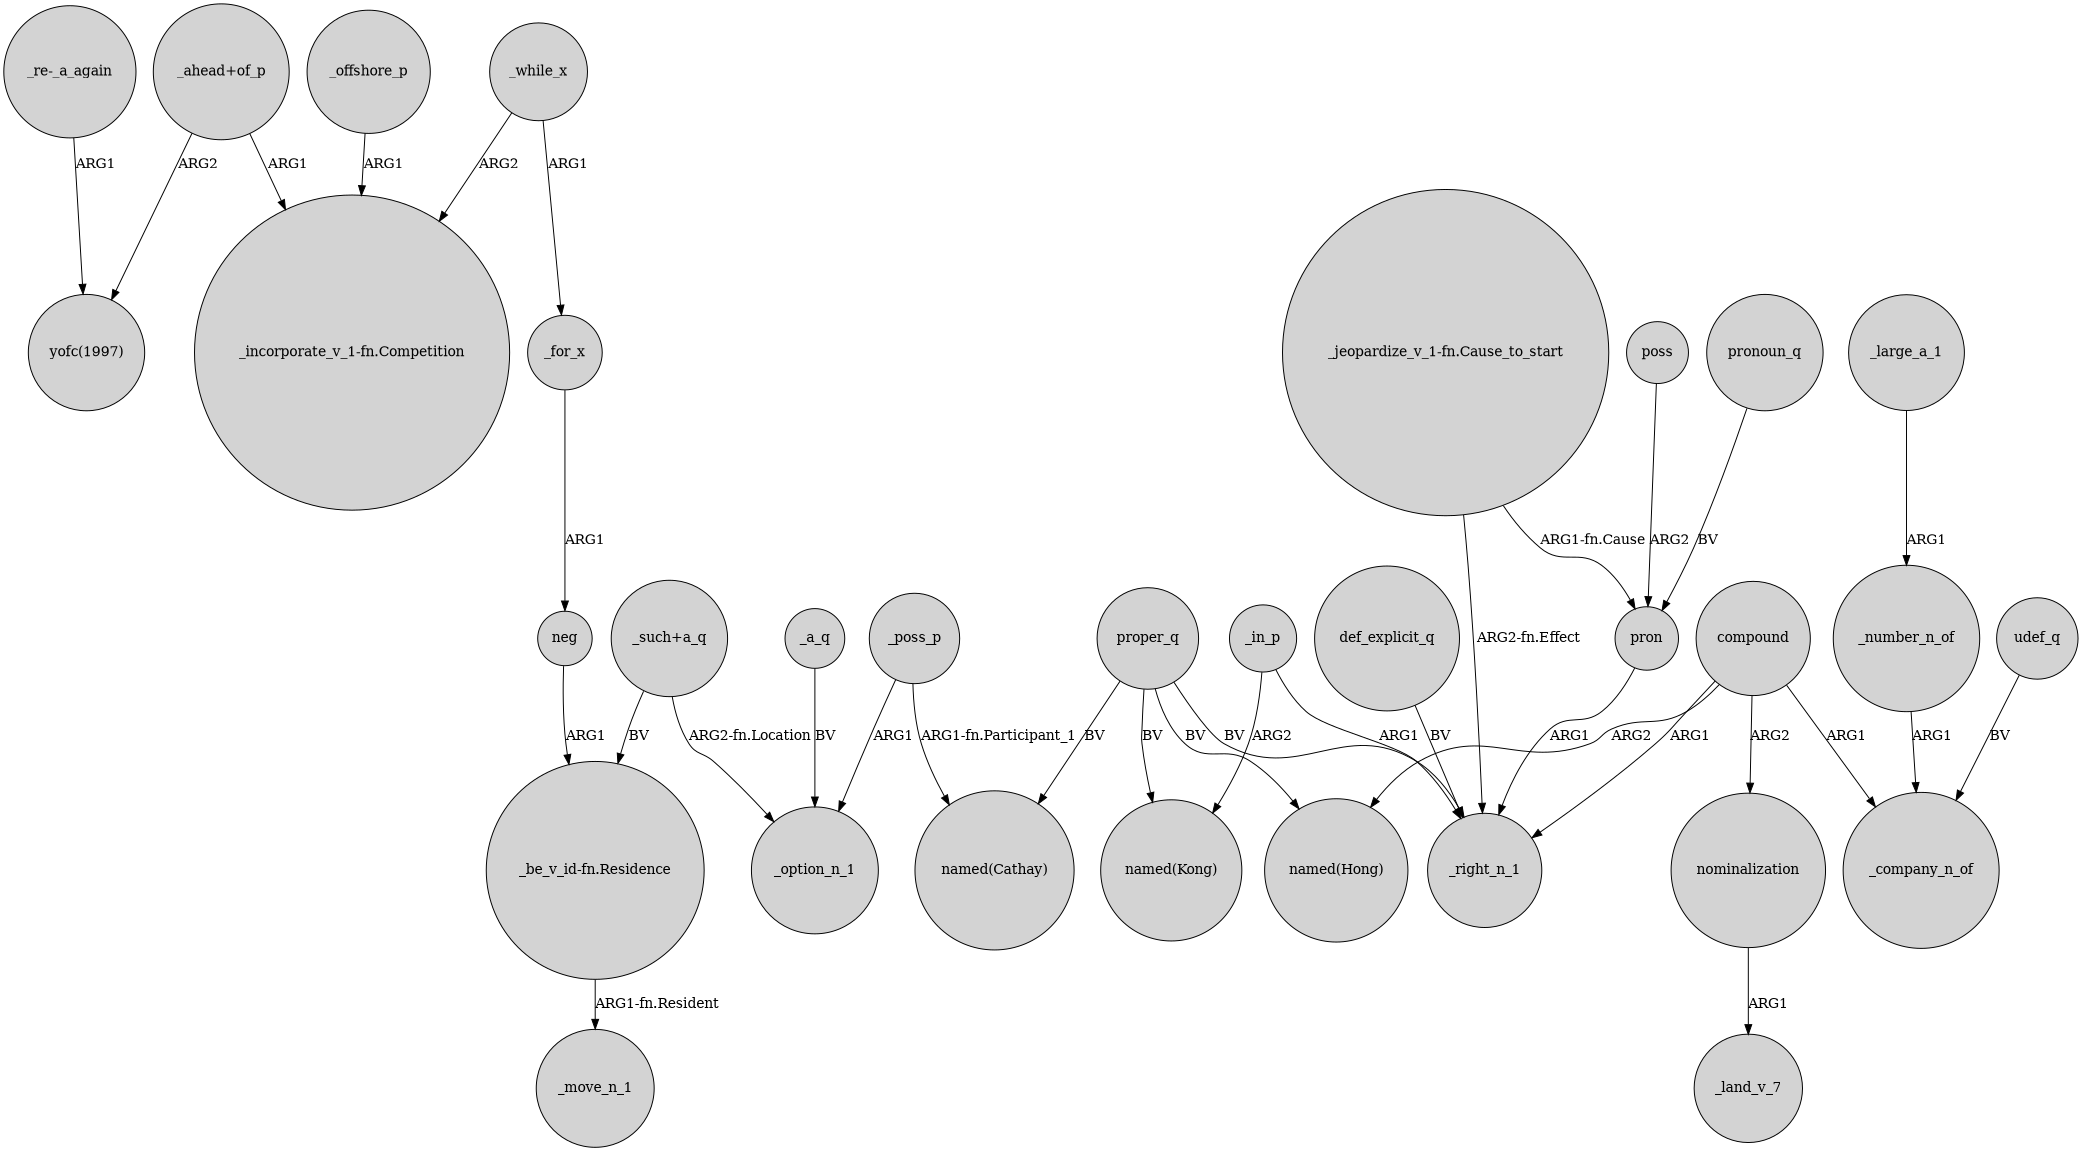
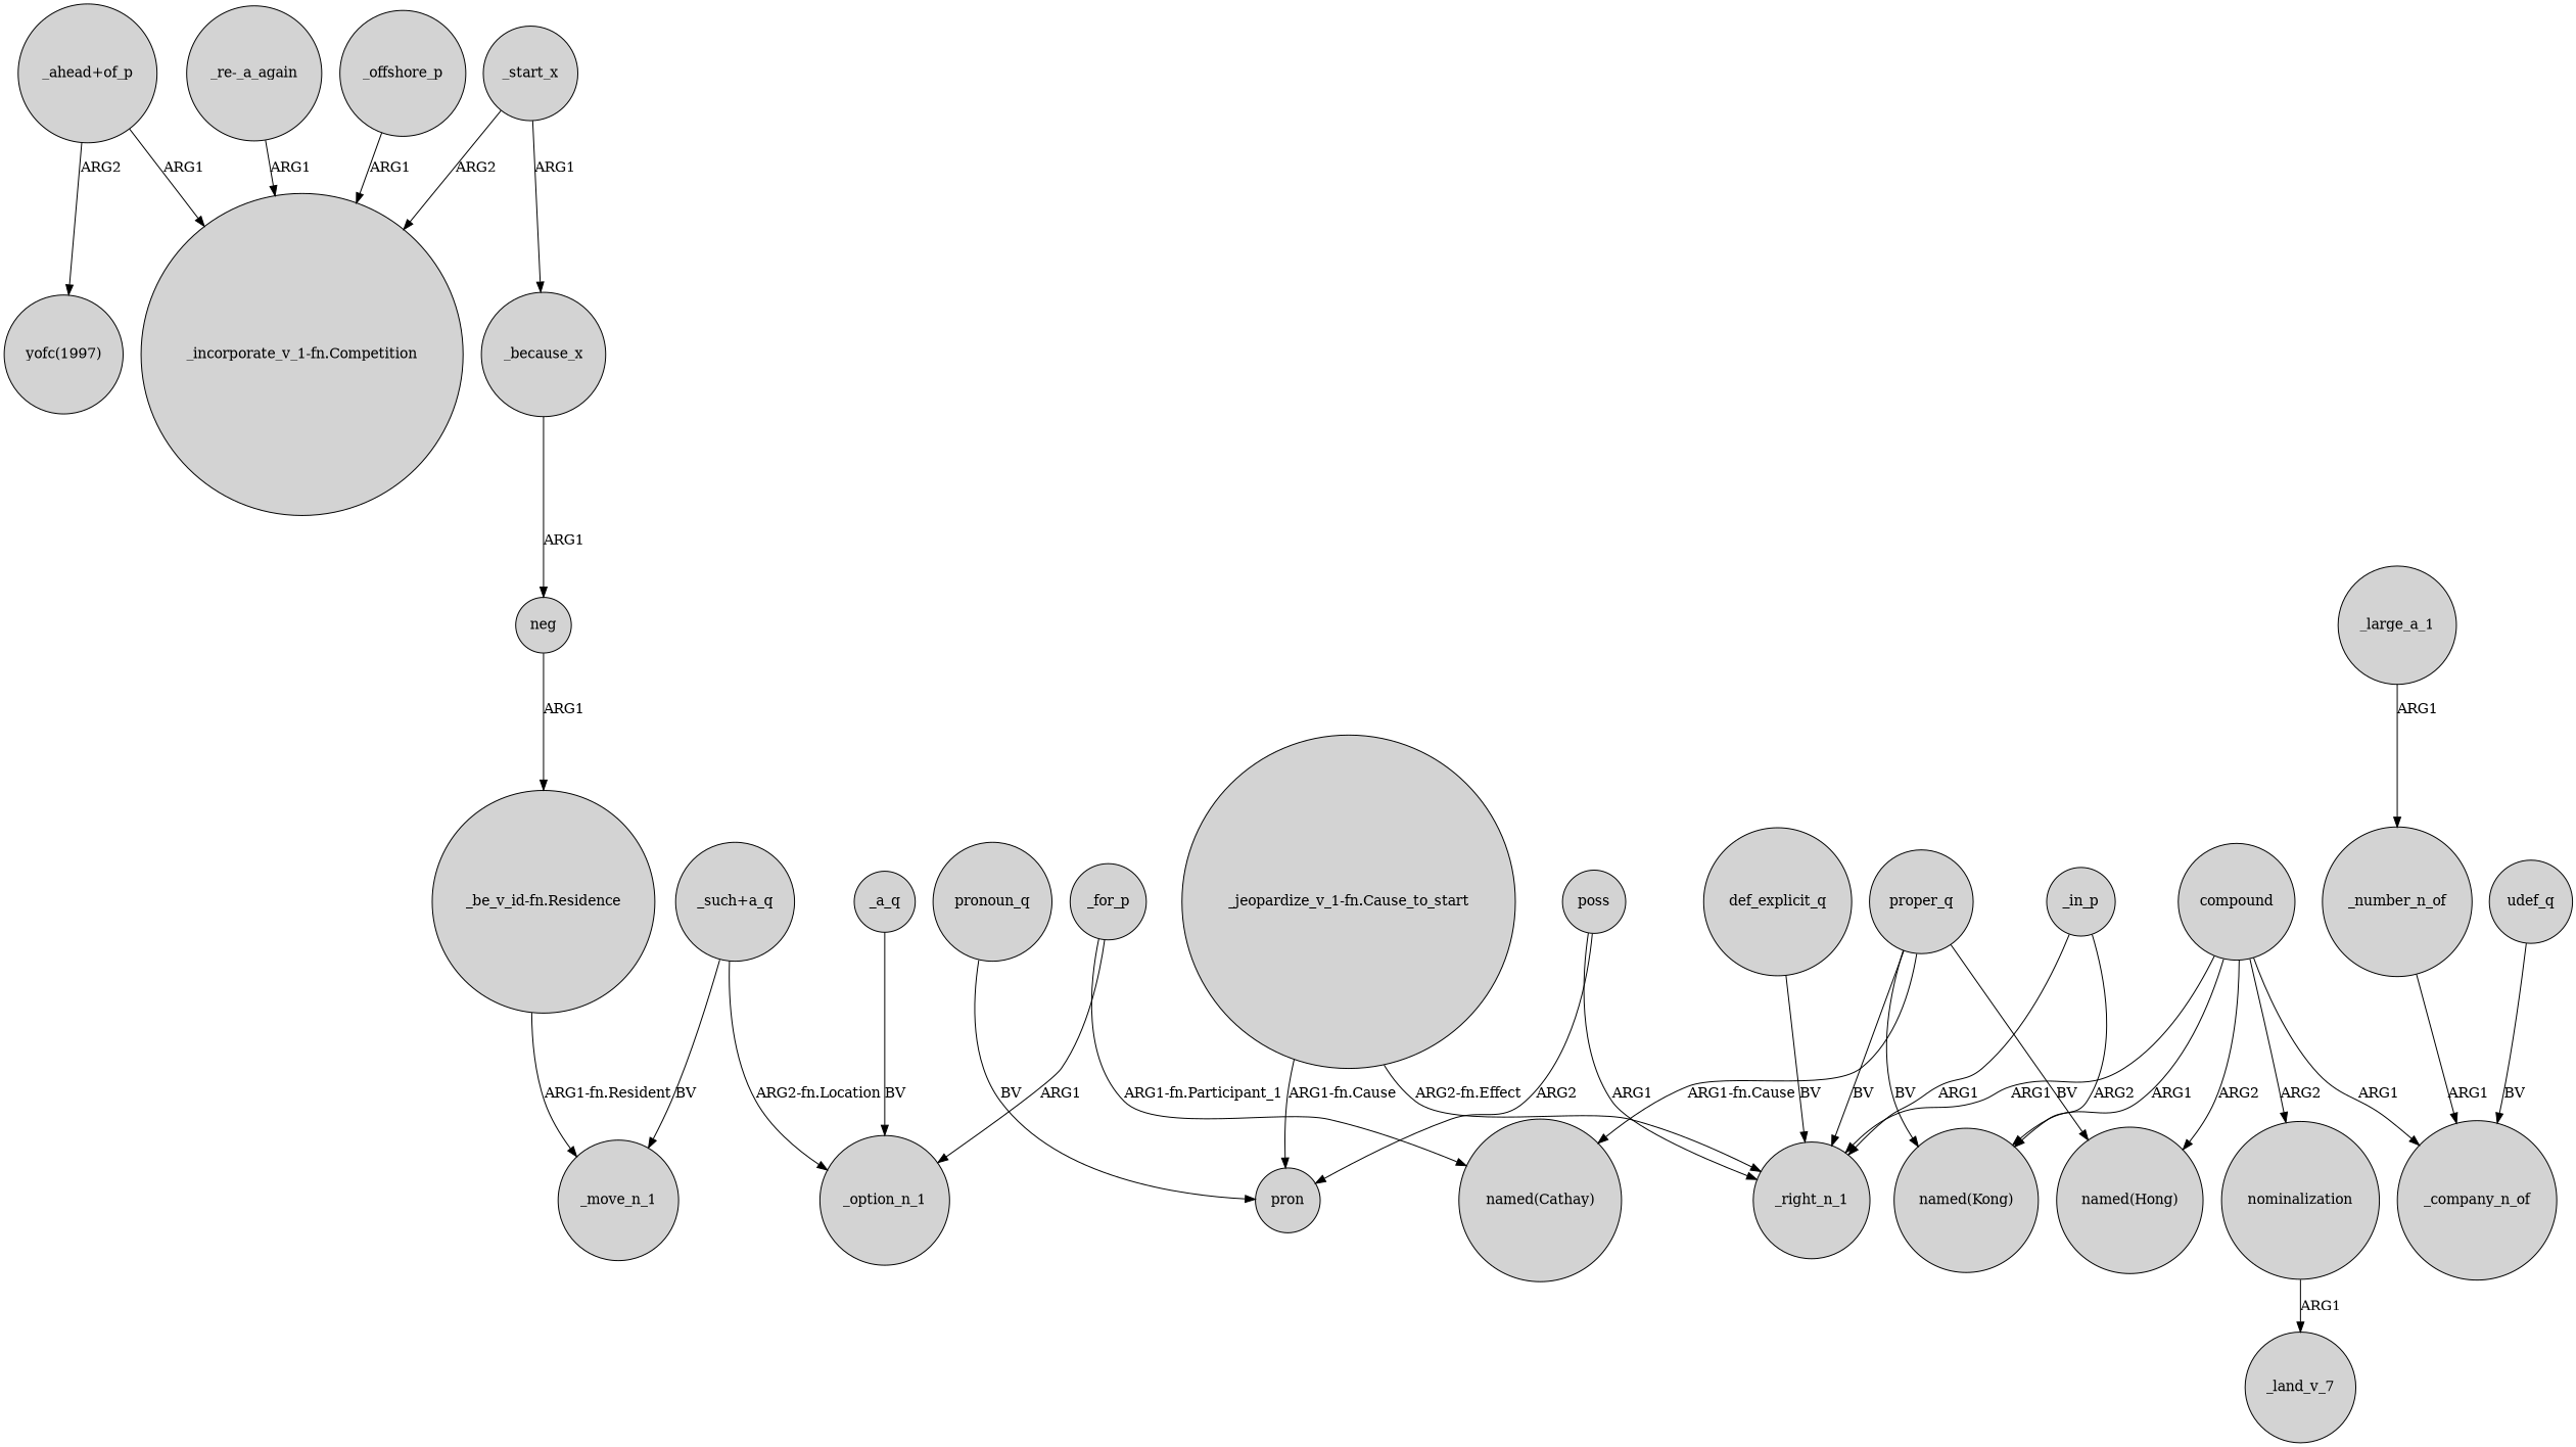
  digraph {
    node [shape=circle style=filled]
    "_ahead+of_p"
    "_incorporate_v_1-fn.Competition"
    "yofc(1997)"
    _number_n_of
    _company_n_of
    "_jeopardize_v_1-fn.Cause_to_start"
    _right_n_1
    pron
    "_be_v_id-fn.Residence"
    _move_n_1
    def_explicit_q
    proper_q
    "named(Cathay)"
    "named(Kong)"
    "named(Hong)"
    "_such+a_q"
    _option_n_1
-   _for_p [label=_poss_p]
+   _for_p
    compound
    nominalization
    n21 [label=_land_v_7]
    udef_q
    _large_a_1
-   _because_x [label=_for_x]
+   _because_x
    neg
    _in_p
    _offshore_p
    pronoun_q
    poss
-   _while_x
+   _while_x [label=_start_x]
    _a_q
    "_re-_a_again"
    "_ahead+of_p" -> "_incorporate_v_1-fn.Competition" [label=ARG1]
    "_ahead+of_p" -> "yofc(1997)" [label=ARG2]
    _number_n_of -> _company_n_of [label=ARG1]
    "_jeopardize_v_1-fn.Cause_to_start" -> _right_n_1 [label="ARG2-fn.Effect"]
    "_jeopardize_v_1-fn.Cause_to_start" -> pron [label="ARG1-fn.Cause"]
    "_be_v_id-fn.Residence" -> _move_n_1 [label="ARG1-fn.Resident"]
    def_explicit_q -> _right_n_1 [label=BV]
    proper_q -> _right_n_1 [label=BV]
-   proper_q -> "named(Cathay)" [label=BV]
+   proper_q -> "named(Cathay)" [label="ARG1-fn.Cause"]
    proper_q -> "named(Kong)" [label=BV]
    proper_q -> "named(Hong)" [label=BV]
-   "_such+a_q" -> "_be_v_id-fn.Residence" [label=BV]
+   "_such+a_q" -> _move_n_1 [label=BV]
    "_such+a_q" -> _option_n_1 [label="ARG2-fn.Location"]
    _for_p -> "named(Cathay)" [label="ARG1-fn.Participant_1"]
    _for_p -> _option_n_1 [label=ARG1]
    compound -> _company_n_of [label=ARG1]
    compound -> _right_n_1 [label=ARG1]
+   compound -> "named(Kong)" [label=ARG1]
    compound -> "named(Hong)" [label=ARG2]
    compound -> nominalization [label=ARG2]
    nominalization -> n21 [label=ARG1]
    udef_q -> _company_n_of [label=BV]
    _large_a_1 -> _number_n_of [label=ARG1]
    _because_x -> neg [label=ARG1]
    neg -> "_be_v_id-fn.Residence" [label=ARG1]
    _in_p -> _right_n_1 [label=ARG1]
    _in_p -> "named(Kong)" [label=ARG2]
    _offshore_p -> "_incorporate_v_1-fn.Competition" [label=ARG1]
    pronoun_q -> pron [label=BV]
-   pron -> _right_n_1 [label=ARG1]
+   poss -> _right_n_1 [label=ARG1]
    poss -> pron [label=ARG2]
    _while_x -> "_incorporate_v_1-fn.Competition" [label=ARG2]
    _while_x -> _because_x [label=ARG1]
    _a_q -> _option_n_1 [label=BV]
-   "_re-_a_again" -> "yofc(1997)" [label=ARG1]
+   "_re-_a_again" -> "_incorporate_v_1-fn.Competition" [label=ARG1]
  }
